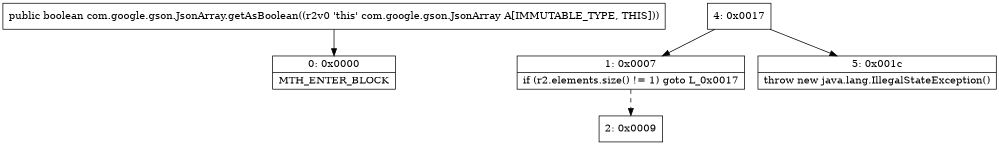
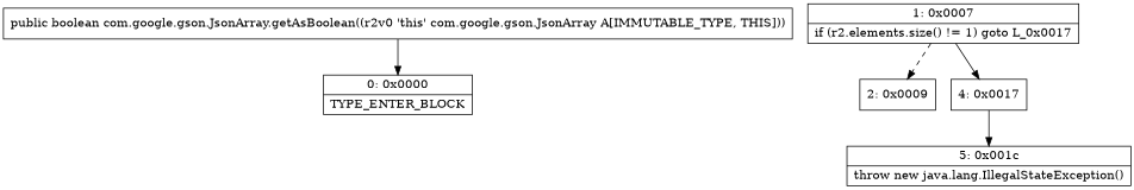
  digraph {
    node [shape=record]
-   n1 [label="{0\:\ 0x0000|MTH_ENTER_BLOCK\l}"]
+   n1 [label="{0\:\ 0x0000|TYPE_ENTER_BLOCK\l}"]
    n2 [label="{1\:\ 0x0007|if (r2.elements.size() != 1) goto L_0x0017\l}"]
    n3 [label="{2\:\ 0x0009}"]
    n4 [label="{4\:\ 0x0017}"]
    n5 [label="{5\:\ 0x001c|throw new java.lang.IllegalStateException()\l}"]
    n6 [label="{public boolean com.google.gson.JsonArray.getAsBoolean((r2v0 'this' com.google.gson.JsonArray A[IMMUTABLE_TYPE, THIS])) }"]
    n2 -> n3 [style=dashed]
-   n4 -> n2
+   n2 -> n4
    n4 -> n5
    n6 -> n1
  }
